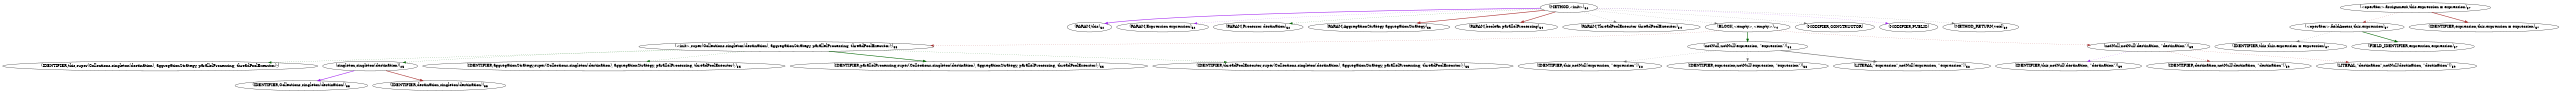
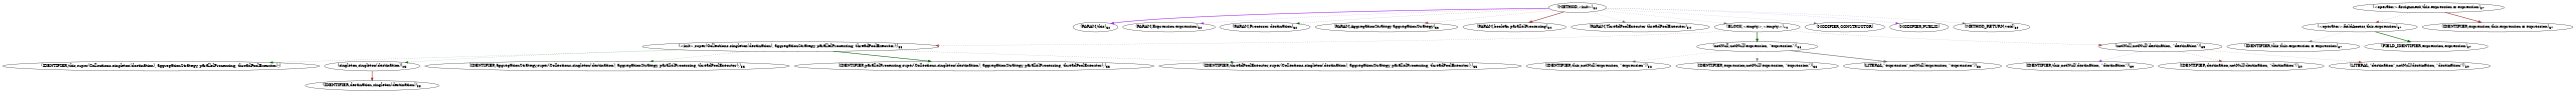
  digraph {
    edge [color=brown style=dotted]
    n1 [label=<(METHOD,&lt;init&gt;)<SUB>52</SUB>>]
    n2 [label=<(PARAM,this)<SUB>52</SUB>>]
    n3 [label=<(PARAM,Expression expression)<SUB>52</SUB>>]
    n4 [label=<(PARAM,Processor destination)<SUB>52</SUB>>]
    n5 [label=<(PARAM,AggregationStrategy aggregationStrategy)<SUB>53</SUB>>]
    n6 [label=<(PARAM,boolean parallelProcessing)<SUB>54</SUB>>]
    n7 [label=<(PARAM,ThreadPoolExecutor threadPoolExecutor)<SUB>54</SUB>>]
    n8 [label=<(BLOCK,&lt;empty&gt;,&lt;empty&gt;)<SUB>74</SUB>>]
    n9 [label=<(MODIFIER,CONSTRUCTOR)>]
    n10 [label=<(MODIFIER,PUBLIC)>]
    n11 [label=<(METHOD_RETURN,void)<SUB>60</SUB>>]
    n12 [label=<(&lt;init&gt;,super(Collections.singleton(destination), aggregationStrategy, parallelProcessing, threadPoolExecutor);)<SUB>55</SUB>>]
    n13 [label=<(notNull,notNull(expression, &quot;expression&quot;))<SUB>58</SUB>>]
    n14 [label=<(notNull,notNull(destination, &quot;destination&quot;))<SUB>59</SUB>>]
    n15 [label=<(IDENTIFIER,this,super(Collections.singleton(destination), aggregationStrategy, parallelProcessing, threadPoolExecutor);)>]
    n16 [label=<(singleton,singleton(destination))<SUB>25</SUB>>]
    n17 [label=<(IDENTIFIER,aggregationStrategy,super(Collections.singleton(destination), aggregationStrategy, parallelProcessing, threadPoolExecutor);)<SUB>55</SUB>>]
    n18 [label=<(IDENTIFIER,parallelProcessing,super(Collections.singleton(destination), aggregationStrategy, parallelProcessing, threadPoolExecutor);)<SUB>55</SUB>>]
    n19 [label=<(IDENTIFIER,threadPoolExecutor,super(Collections.singleton(destination), aggregationStrategy, parallelProcessing, threadPoolExecutor);)<SUB>55</SUB>>]
    n20 [label=<(&lt;operator&gt;.assignment,this.expression = expression)<SUB>57</SUB>>]
    n21 [label=<(&lt;operator&gt;.fieldAccess,this.expression)<SUB>57</SUB>>]
    n22 [label=<(IDENTIFIER,expression,this.expression = expression)<SUB>57</SUB>>]
    n23 [label=<(IDENTIFIER,this,notNull(expression, &quot;expression&quot;))<SUB>58</SUB>>]
    n24 [label=<(IDENTIFIER,expression,notNull(expression, &quot;expression&quot;))<SUB>58</SUB>>]
    n25 [label=<(LITERAL,&quot;expression&quot;,notNull(expression, &quot;expression&quot;))<SUB>58</SUB>>]
    n26 [label=<(IDENTIFIER,this,notNull(destination, &quot;destination&quot;))<SUB>59</SUB>>]
    n27 [label=<(IDENTIFIER,destination,notNull(destination, &quot;destination&quot;))<SUB>59</SUB>>]
    n28 [label=<(LITERAL,&quot;destination&quot;,notNull(destination, &quot;destination&quot;))<SUB>59</SUB>>]
-   n29 [label=<(IDENTIFIER,Collections,singleton(destination))<SUB>55</SUB>>]
    n30 [label=<(IDENTIFIER,destination,singleton(destination))<SUB>55</SUB>>]
    n31 [label=<(IDENTIFIER,this,this.expression = expression)<SUB>57</SUB>>]
    n32 [label=<(FIELD_IDENTIFIER,expression,expression)<SUB>57</SUB>>]
    n1 -> n2 [color=purple style=bold]
    n1 -> n3 [color=purple]
    n1 -> n4 [color=darkgreen]
-   n1 -> n5 [style=bold]
+   n1 -> n5
    n1 -> n6 [style=bold]
    n1 -> n7 [color=gray40]
    n1 -> n8 [color=gray40]
    n1 -> n9 [color=gray40]
    n1 -> n10 [color=purple]
    n1 -> n11 [color=gray40]
    n8 -> n12
    n8 -> n13 [color=darkgreen style=bold]
    n8 -> n14
    n12 -> n15 [color=darkgreen]
    n12 -> n16 [color=darkgreen]
    n12 -> n17 [color=darkgreen]
    n12 -> n18 [color=darkgreen style=bold]
    n12 -> n19 [color=darkgreen]
    n13 -> n23 [color=gray40]
    n13 -> n24 [color=gray40]
    n13 -> n25 [color=gray40 style=bold]
    n14 -> n26 [color=purple]
    n14 -> n27
    n14 -> n28
-   n16 -> n29 [color=purple style=bold]
    n16 -> n30 [style=bold]
    n20 -> n21
    n20 -> n22 [style=bold]
    n21 -> n31 [color=gray40]
    n21 -> n32 [color=darkgreen style=bold]
  }
